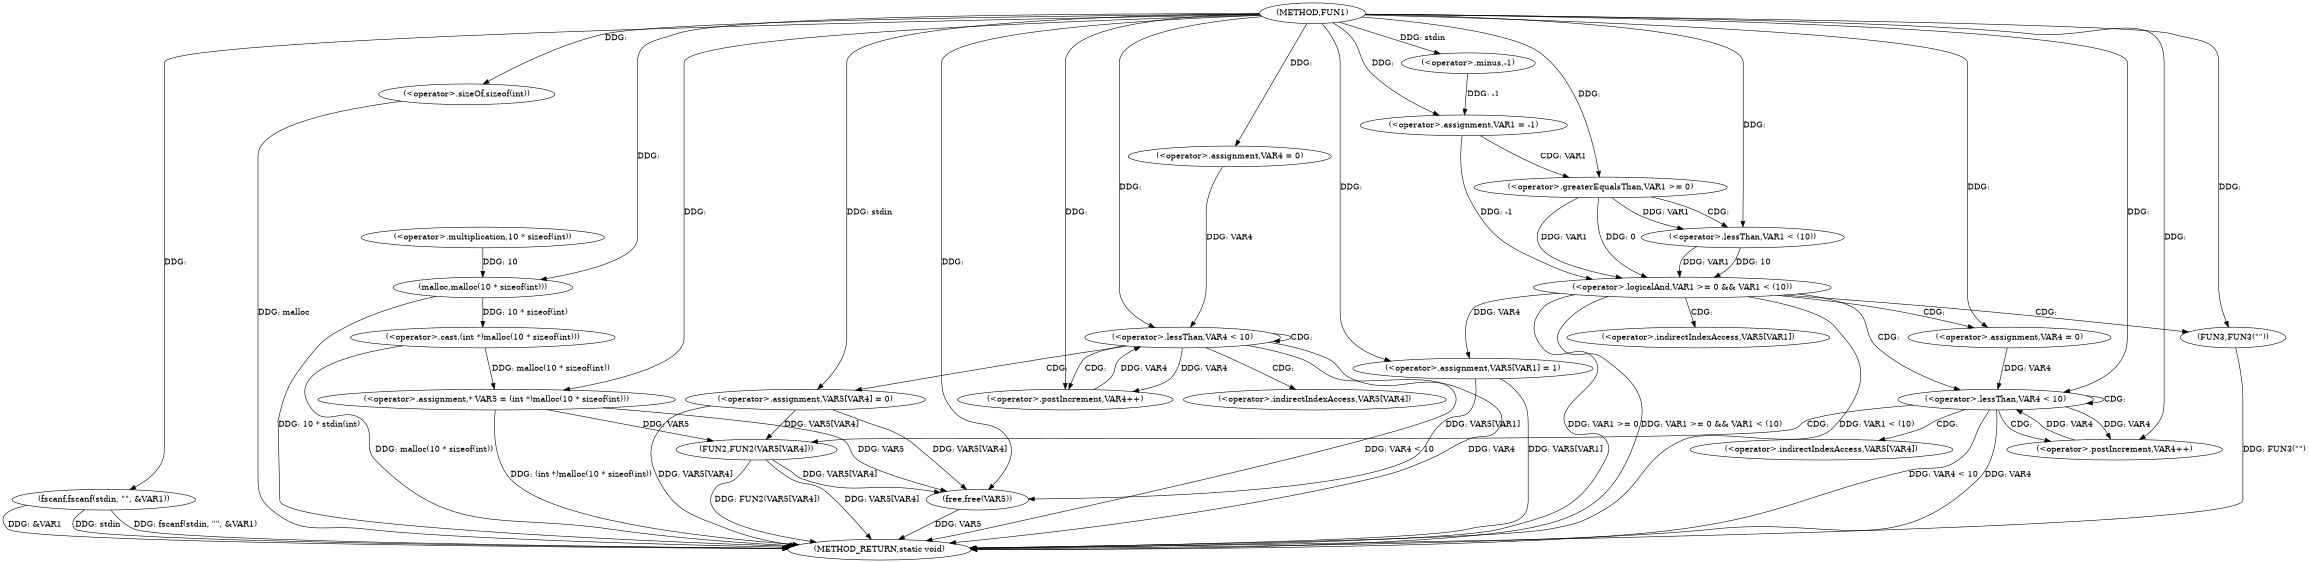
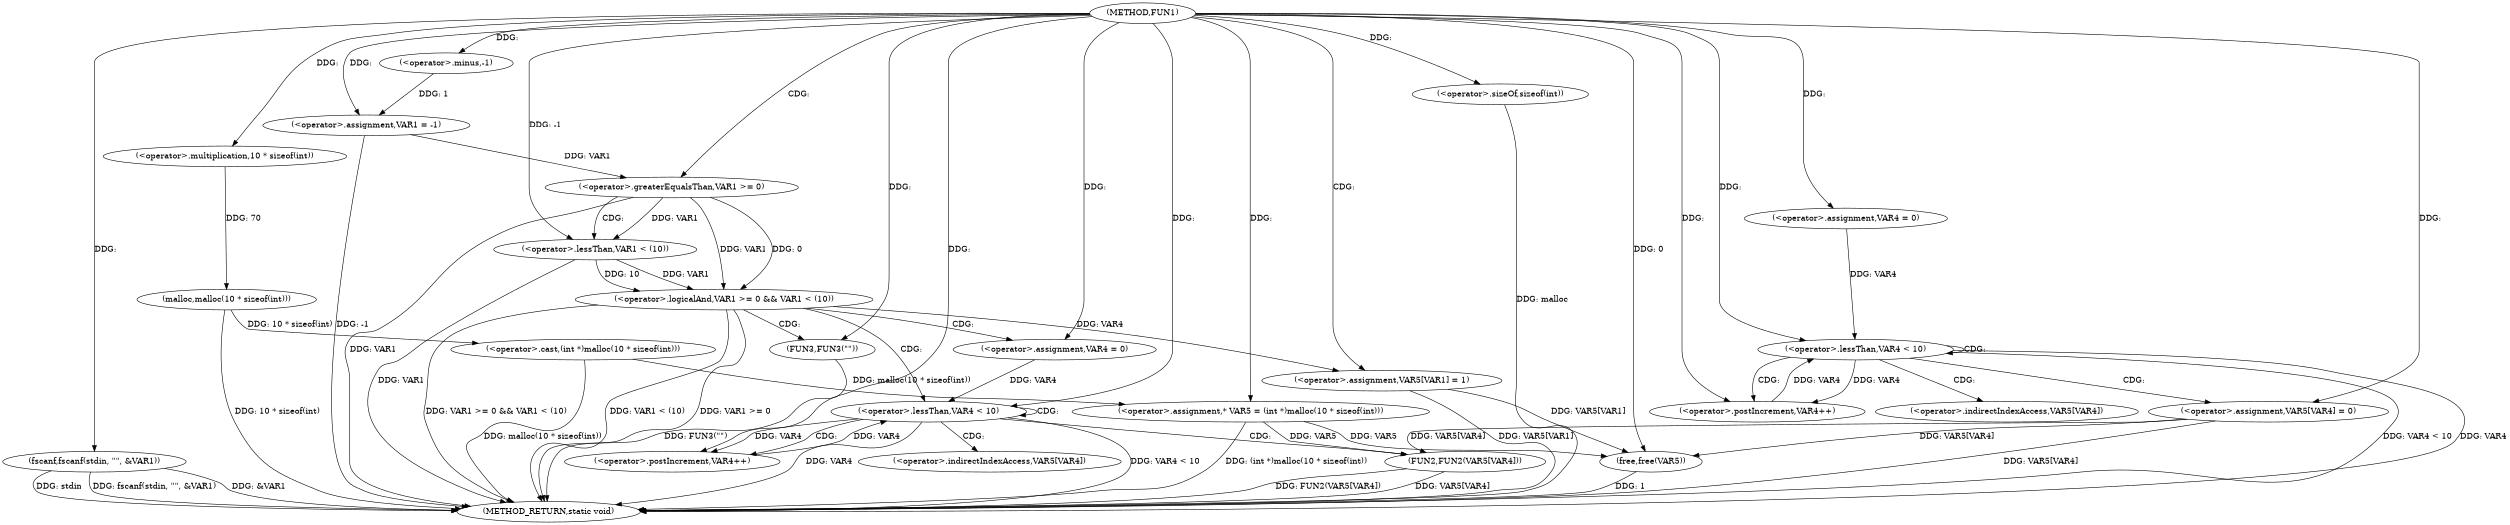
  digraph {
    n1 [label="(METHOD,FUN1)"]
    n2 [label="(<operator>.assignment,VAR1 = -1)"]
    n3 [label="(<operator>.minus,-1)"]
    n4 [label="(fscanf,fscanf(stdin, \"\", &VAR1))"]
    n5 [label="(<operator>.assignment,* VAR5 = (int *)malloc(10 * sizeof(int)))"]
    n6 [label="(<operator>.multiplication,10 * sizeof(int))"]
    n7 [label="(<operator>.sizeOf,sizeof(int))"]
    n8 [label="(<operator>.assignment,VAR4 = 0)"]
    n9 [label="(<operator>.lessThan,VAR4 < 10)"]
    n10 [label="(<operator>.postIncrement,VAR4++)"]
    n11 [label="(<operator>.assignment,VAR5[VAR4] = 0)"]
    n12 [label="(<operator>.greaterEqualsThan,VAR1 >= 0)"]
    n13 [label="(<operator>.lessThan,VAR1 < (10))"]
    n14 [label="(<operator>.assignment,VAR5[VAR1] = 1)"]
    n15 [label="(<operator>.assignment,VAR4 = 0)"]
    n16 [label="(<operator>.lessThan,VAR4 < 10)"]
    n17 [label="(<operator>.postIncrement,VAR4++)"]
    n18 [label="(FUN3,FUN3(\"\"))"]
    n19 [label="(free,free(VAR5))"]
    n20 [label="(METHOD_RETURN,static void)"]
    n21 [label="(FUN2,FUN2(VAR5[VAR4]))"]
    n22 [label="(malloc,malloc(10 * sizeof(int)))"]
    n23 [label="(<operator>.indirectIndexAccess,VAR5[VAR4])"]
    n24 [label="(<operator>.logicalAnd,VAR1 >= 0 && VAR1 < (10))"]
    n25 [label="(<operator>.indirectIndexAccess,VAR5[VAR4])"]
    n26 [label="(<operator>.cast,(int *)malloc(10 * sizeof(int)))"]
-   n27 [label="(<operator>.indirectIndexAccess,VAR5[VAR1])"]
    n1 -> n2 [label="DDG: "]
-   n1 -> n3 [label="DDG: stdin"]
+   n1 -> n3 [label="DDG: "]
    n1 -> n4 [label="DDG: "]
    n1 -> n5 [label="DDG: "]
-   n1 -> n22 [label="DDG: "]
+   n1 -> n6 [label="DDG: "]
    n1 -> n7 [label="DDG: "]
    n1 -> n8 [label="DDG: "]
    n1 -> n9 [label="DDG: "]
    n1 -> n10 [label="DDG: "]
-   n1 -> n11 [label="DDG: stdin"]
-   n1 -> n12 [label="DDG: "]
-   n1 -> n13 [label="DDG: "]
-   n1 -> n14 [label="DDG: "]
+   n1 -> n11 [label="DDG: "]
+   n1 -> n12 [label="CDG: "]
+   n1 -> n13 [label="DDG: -1"]
+   n1 -> n14 [label="CDG: "]
    n1 -> n15 [label="DDG: "]
    n1 -> n16 [label="DDG: "]
    n1 -> n17 [label="DDG: "]
    n1 -> n18 [label="DDG: "]
-   n1 -> n19 [label="DDG: "]
-   n2 -> n12 [label="CDG: VAR1"]
-   n2 -> n24 [label="DDG: -1"]
-   n3 -> n2 [label="DDG: -1"]
+   n1 -> n19 [label="DDG: 0"]
+   n2 -> n12 [label="DDG: VAR1"]
+   n2 -> n20 [label="DDG: -1"]
+   n3 -> n2 [label="DDG: 1"]
    n4 -> n20 [label="DDG: &VAR1"]
    n4 -> n20 [label="DDG: stdin"]
    n4 -> n20 [label="DDG: fscanf(stdin, \"\", &VAR1)"]
    n5 -> n19 [label="DDG: VAR5"]
    n5 -> n20 [label="DDG: (int *)malloc(10 * sizeof(int))"]
    n5 -> n21 [label="DDG: VAR5"]
-   n6 -> n22 [label="DDG: 10"]
+   n6 -> n22 [label="DDG: 70"]
    n7 -> n20 [label="DDG: malloc"]
    n8 -> n9 [label="DDG: VAR4"]
    n9 -> n9 [label="CDG: "]
    n9 -> n10 [label="DDG: VAR4"]
    n9 -> n10 [label="CDG: "]
    n9 -> n11 [label="CDG: "]
    n9 -> n20 [label="DDG: VAR4 < 10"]
    n9 -> n20 [label="DDG: VAR4"]
    n9 -> n23 [label="CDG: "]
    n10 -> n9 [label="DDG: VAR4"]
    n11 -> n19 [label="DDG: VAR5[VAR4]"]
    n11 -> n20 [label="DDG: VAR5[VAR4]"]
    n11 -> n21 [label="DDG: VAR5[VAR4]"]
    n12 -> n13 [label="DDG: VAR1"]
    n12 -> n13 [label="CDG: "]
+   n12 -> n20 [label="DDG: VAR1"]
    n12 -> n24 [label="DDG: VAR1"]
    n12 -> n24 [label="DDG: 0"]
+   n13 -> n20 [label="DDG: VAR1"]
    n13 -> n24 [label="DDG: VAR1"]
    n13 -> n24 [label="DDG: 10"]
    n14 -> n19 [label="DDG: VAR5[VAR1]"]
    n14 -> n20 [label="DDG: VAR5[VAR1]"]
    n15 -> n16 [label="DDG: VAR4"]
    n16 -> n16 [label="CDG: "]
    n16 -> n17 [label="DDG: VAR4"]
    n16 -> n17 [label="CDG: "]
    n16 -> n20 [label="DDG: VAR4 < 10"]
    n16 -> n20 [label="DDG: VAR4"]
    n16 -> n21 [label="CDG: "]
    n16 -> n25 [label="CDG: "]
    n17 -> n16 [label="DDG: VAR4"]
    n18 -> n20 [label="DDG: FUN3(\"\")"]
-   n19 -> n20 [label="DDG: VAR5"]
-   n21 -> n19 [label="DDG: VAR5[VAR4]"]
+   n19 -> n20 [label="DDG: 1"]
    n21 -> n20 [label="DDG: VAR5[VAR4]"]
    n21 -> n20 [label="DDG: FUN2(VAR5[VAR4])"]
-   n22 -> n20 [label="DDG: 10 * stdin(int)"]
+   n22 -> n20 [label="DDG: 10 * sizeof(int)"]
    n22 -> n26 [label="DDG: 10 * sizeof(int)"]
    n24 -> n14 [label="DDG: VAR4"]
    n24 -> n15 [label="CDG: "]
    n24 -> n16 [label="CDG: "]
    n24 -> n18 [label="CDG: "]
    n24 -> n20 [label="DDG: VAR1 >= 0"]
    n24 -> n20 [label="DDG: VAR1 >= 0 && VAR1 < (10)"]
    n24 -> n20 [label="DDG: VAR1 < (10)"]
-   n24 -> n27 [label="CDG: "]
    n26 -> n5 [label="DDG: malloc(10 * sizeof(int))"]
    n26 -> n20 [label="DDG: malloc(10 * sizeof(int))"]
  }
